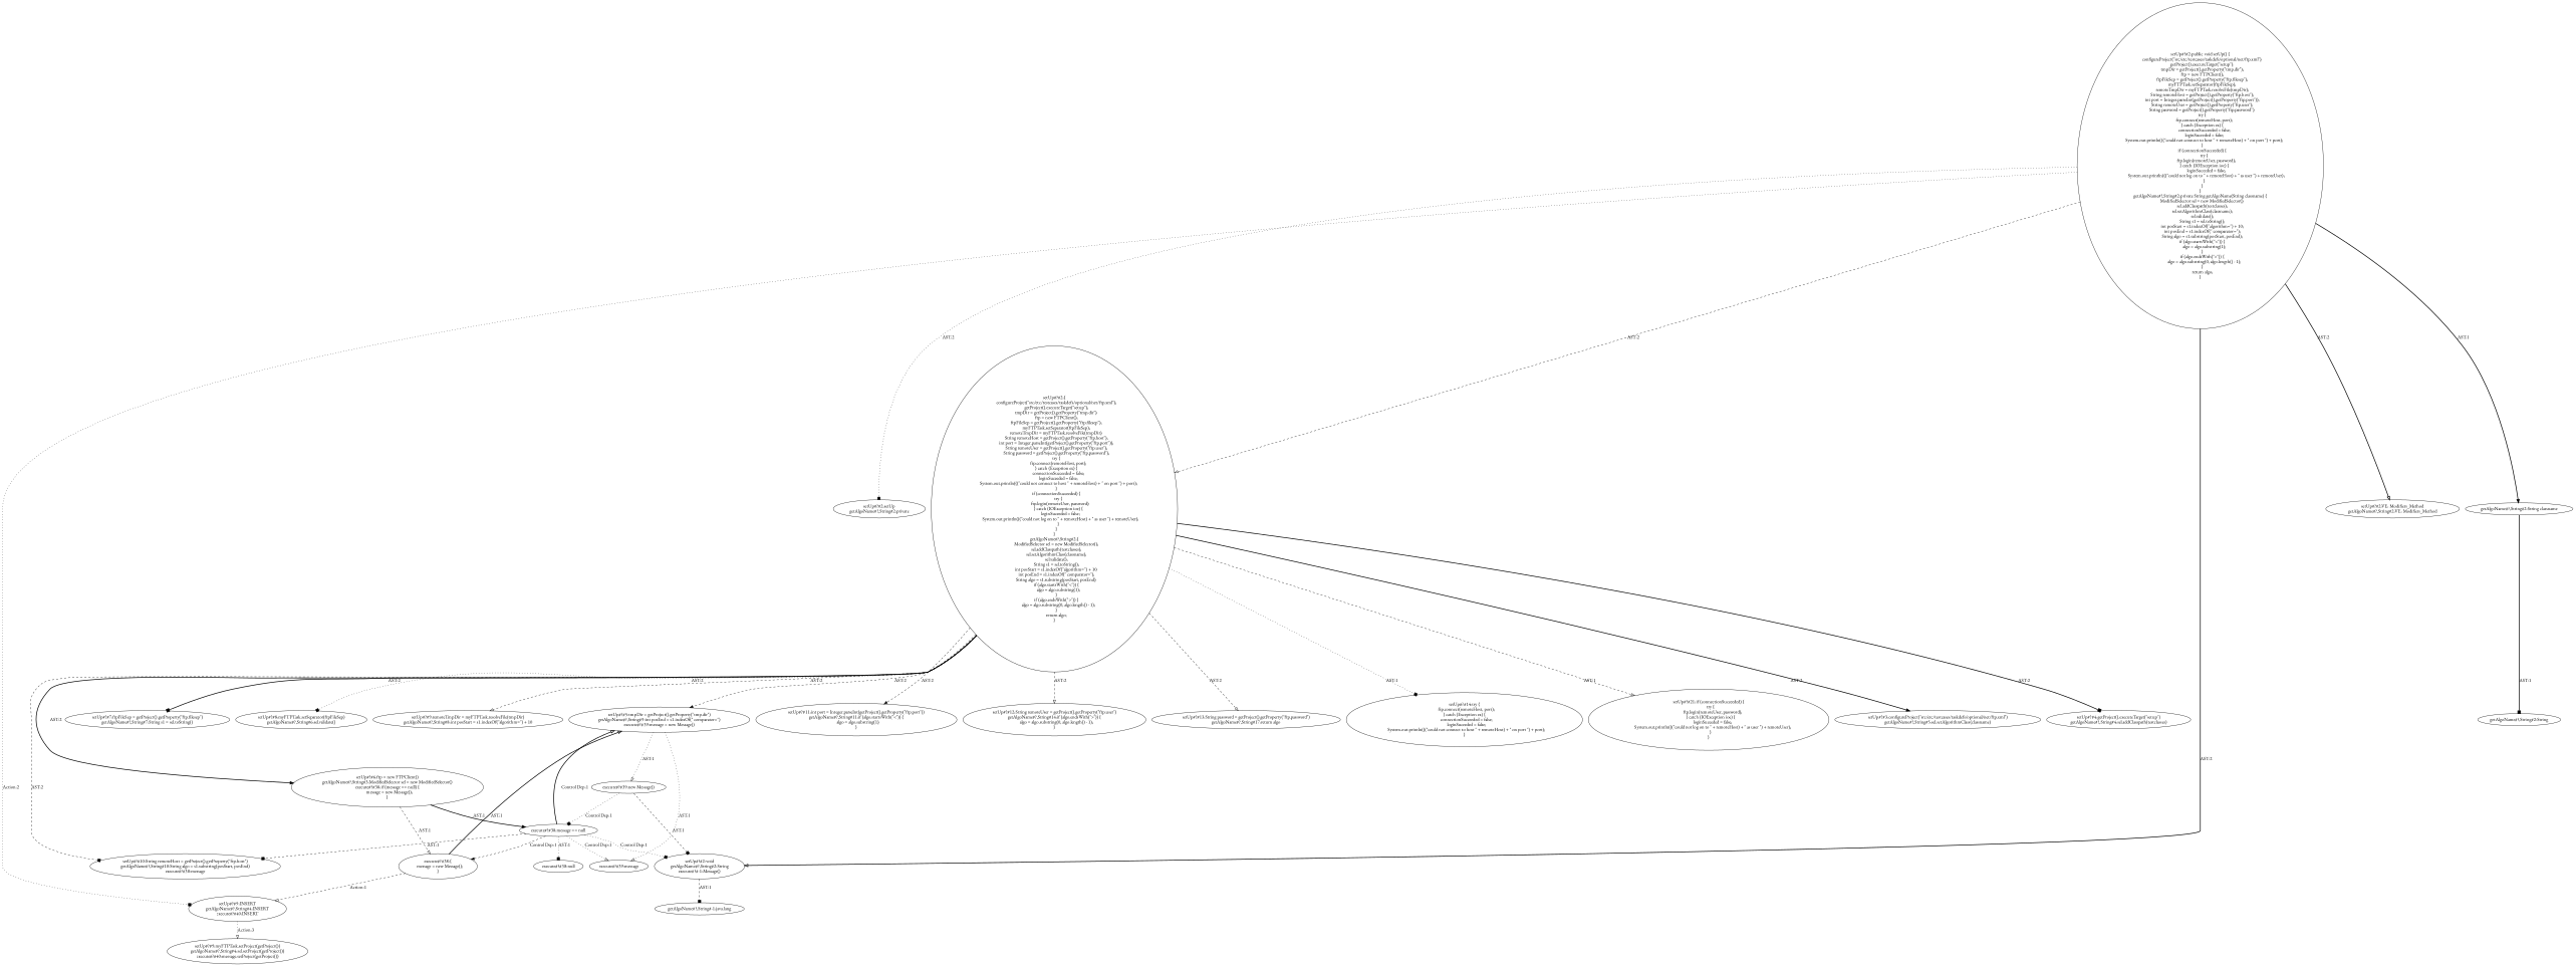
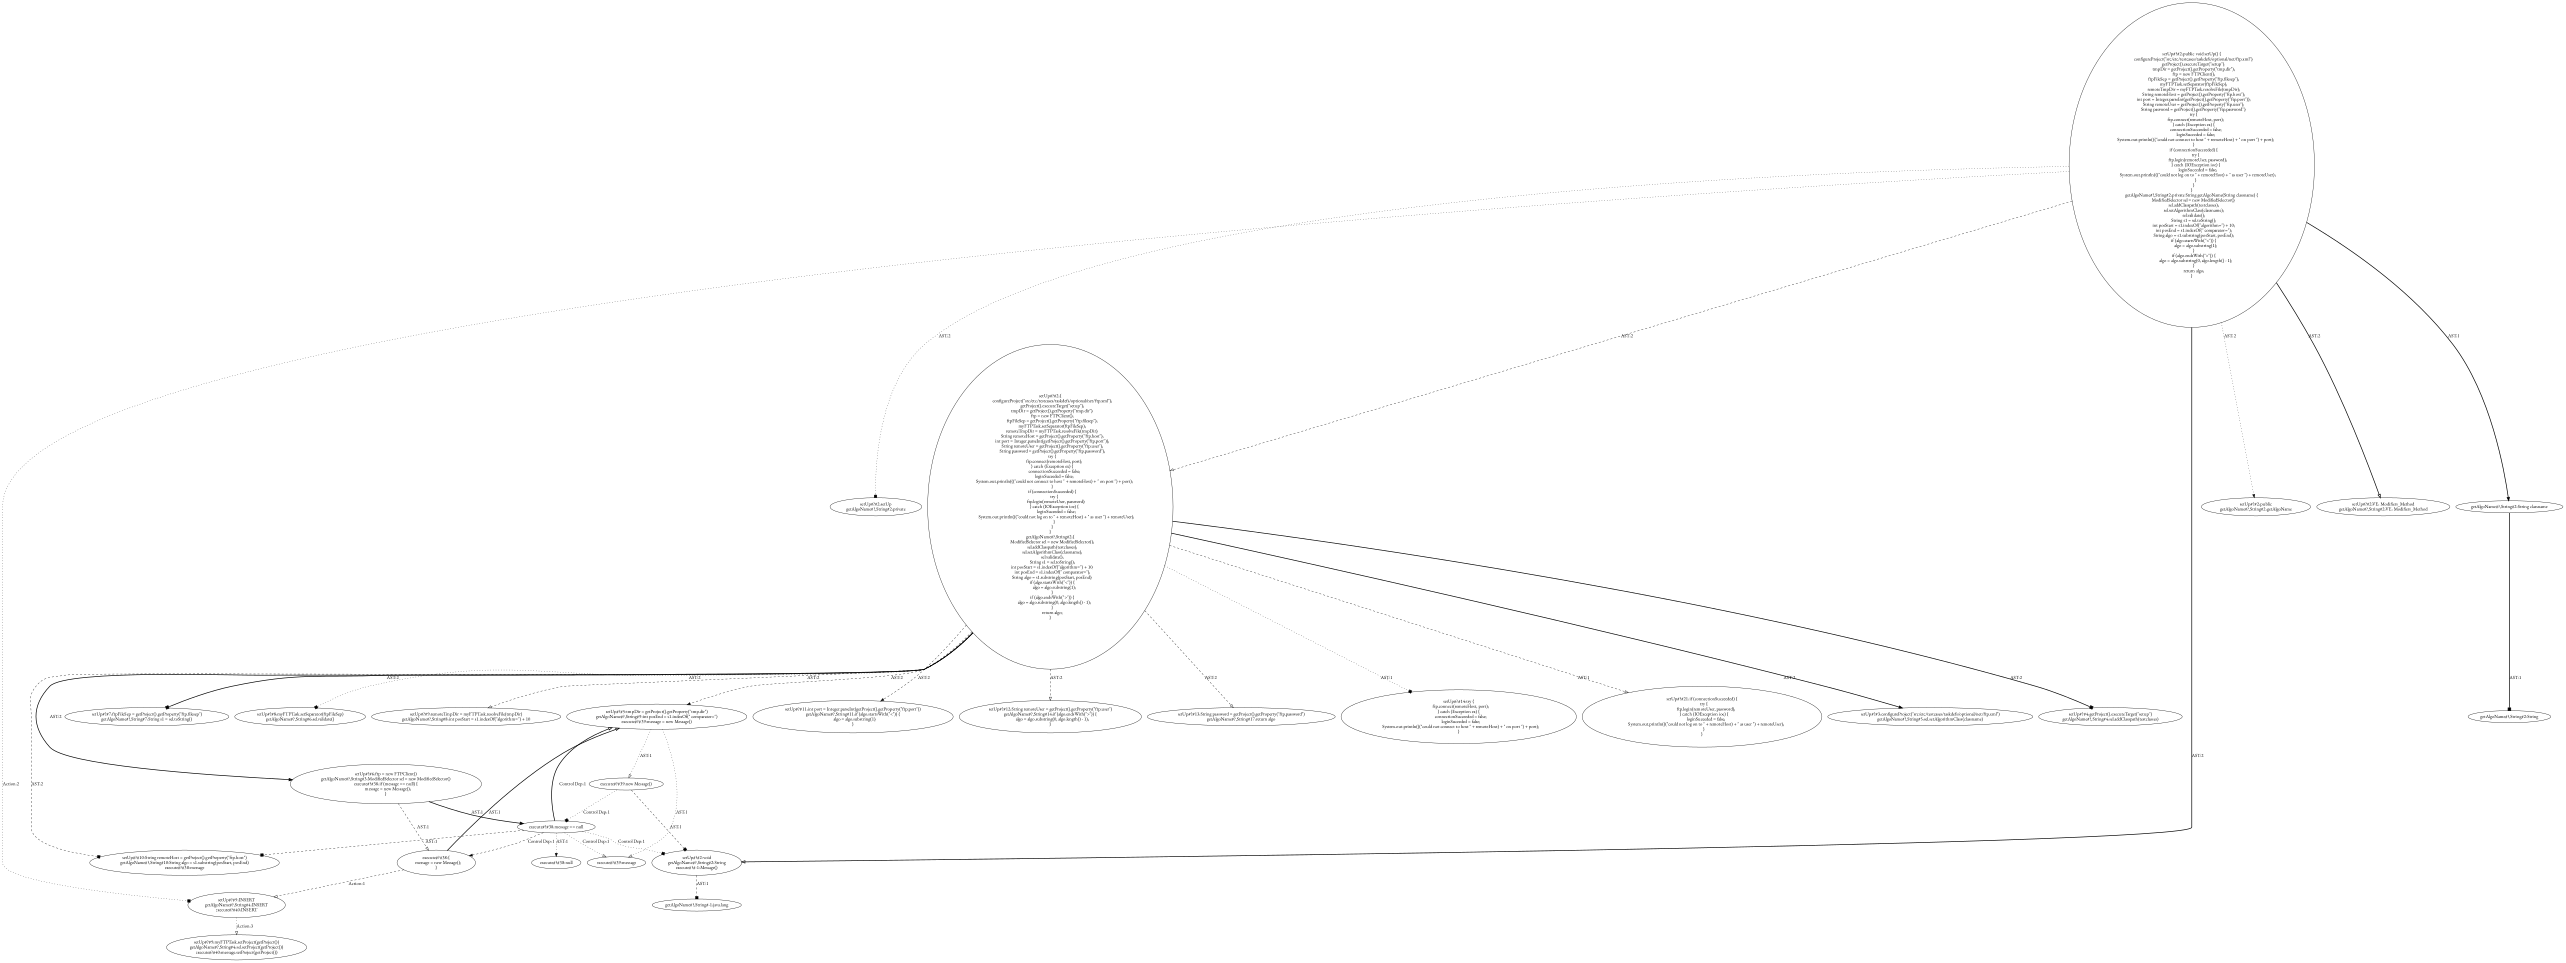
  digraph {
    fontname="EB Garamond"
    node [fontname="EB Garamond" shape=ellipse]
    edge [arrowhead=onormal fontname="EB Garamond" style=dashed]
    n1 [label="setUp#?#9:INSERT\ngetAlgoName#?,String#4:INSERT\nexecute#?#40:INSERT"]
    n2 [label="setUp#?#9:myFTPTask.setProject(getProject())\ngetAlgoName#?,String#4:sel.setProject(getProject())\nexecute#?#40:message.setProject(getProject())"]
    n3 [label="setUp#?#2:public void setUp() \{\n    configureProject(\"src/etc/testcases/taskdefs/optional/net/ftp.xml\");\n    getProject().executeTarget(\"setup\");\n    tmpDir = getProject().getProperty(\"tmp.dir\");\n    ftp = new FTPClient();\n    ftpFileSep = getProject().getProperty(\"ftp.filesep\");\n    myFTPTask.setSeparator(ftpFileSep);\n    remoteTmpDir = myFTPTask.resolveFile(tmpDir);\n    String remoteHost = getProject().getProperty(\"ftp.host\");\n    int port = Integer.parseInt(getProject().getProperty(\"ftp.port\"));\n    String remoteUser = getProject().getProperty(\"ftp.user\");\n    String password = getProject().getProperty(\"ftp.password\");\n    try \{\n        ftp.connect(remoteHost, port);\n    \} catch (Exception ex) \{\n        connectionSucceeded = false;\n        loginSuceeded = false;\n        System.out.println(((\"could not connect to host \" + remoteHost) + \" on port \") + port);\n    \}\n    if (connectionSucceeded) \{\n        try \{\n            ftp.login(remoteUser, password);\n        \} catch (IOException ioe) \{\n            loginSuceeded = false;\n            System.out.println(((\"could not log on to \" + remoteHost) + \" as user \") + remoteUser);\n        \}\n    \}\n\}\ngetAlgoName#?,String#2:private String getAlgoName(String classname) \{\n    ModifiedSelector sel = new ModifiedSelector();\n    sel.addClasspath(testclasses);\n    sel.setAlgorithmClass(classname);\n    sel.validate();\n    String s1 = sel.toString();\n    int posStart = s1.indexOf(\"algorithm=\") + 10;\n    int posEnd = s1.indexOf(\" comparator=\");\n    String algo = s1.substring(posStart, posEnd);\n    if (algo.startsWith(\"<\")) \{\n        algo = algo.substring(1);\n    \}\n    if (algo.endsWith(\">\")) \{\n        algo = algo.substring(0, algo.length() - 1);\n    \}\n    return algo;\n\}"]
    n4 [label="setUp#?#2:setUp\ngetAlgoName#?,String#2:private"]
    n5 [label="setUp#?#2:void\ngetAlgoName#?,String#2:String\nexecute#?#-1:Message()"]
    n6 [label="setUp#?#2:\{\n    configureProject(\"src/etc/testcases/taskdefs/optional/net/ftp.xml\");\n    getProject().executeTarget(\"setup\");\n    tmpDir = getProject().getProperty(\"tmp.dir\");\n    ftp = new FTPClient();\n    ftpFileSep = getProject().getProperty(\"ftp.filesep\");\n    myFTPTask.setSeparator(ftpFileSep);\n    remoteTmpDir = myFTPTask.resolveFile(tmpDir);\n    String remoteHost = getProject().getProperty(\"ftp.host\");\n    int port = Integer.parseInt(getProject().getProperty(\"ftp.port\"));\n    String remoteUser = getProject().getProperty(\"ftp.user\");\n    String password = getProject().getProperty(\"ftp.password\");\n    try \{\n        ftp.connect(remoteHost, port);\n    \} catch (Exception ex) \{\n        connectionSucceeded = false;\n        loginSuceeded = false;\n        System.out.println(((\"could not connect to host \" + remoteHost) + \" on port \") + port);\n    \}\n    if (connectionSucceeded) \{\n        try \{\n            ftp.login(remoteUser, password);\n        \} catch (IOException ioe) \{\n            loginSuceeded = false;\n            System.out.println(((\"could not log on to \" + remoteHost) + \" as user \") + remoteUser);\n        \}\n    \}\n\}\ngetAlgoName#?,String#2:\{\n    ModifiedSelector sel = new ModifiedSelector();\n    sel.addClasspath(testclasses);\n    sel.setAlgorithmClass(classname);\n    sel.validate();\n    String s1 = sel.toString();\n    int posStart = s1.indexOf(\"algorithm=\") + 10;\n    int posEnd = s1.indexOf(\" comparator=\");\n    String algo = s1.substring(posStart, posEnd);\n    if (algo.startsWith(\"<\")) \{\n        algo = algo.substring(1);\n    \}\n    if (algo.endsWith(\">\")) \{\n        algo = algo.substring(0, algo.length() - 1);\n    \}\n    return algo;\n\}"]
+   n7 [label="setUp#?#2:public\ngetAlgoName#?,String#2:getAlgoName"]
    n8 [label="setUp#?#2:VE: Modifiers_Method\ngetAlgoName#?,String#2:VE: Modifiers_Method"]
    n9 [label="getAlgoName#?,String#2:String classname"]
    n10 [label="getAlgoName#?,String#-1:java.lang"]
    n11 [label="setUp#?#3:configureProject(\"src/etc/testcases/taskdefs/optional/net/ftp.xml\")\ngetAlgoName#?,String#5:sel.setAlgorithmClass(classname)"]
    n12 [label="setUp#?#4:getProject().executeTarget(\"setup\")\ngetAlgoName#?,String#4:sel.addClasspath(testclasses)"]
    n13 [label="setUp#?#5:tmpDir = getProject().getProperty(\"tmp.dir\")\ngetAlgoName#?,String#9:int posEnd = s1.indexOf(\" comparator=\")\nexecute#?#39:message = new Message()"]
    n14 [label="setUp#?#6:ftp = new FTPClient()\ngetAlgoName#?,String#3:ModifiedSelector sel = new ModifiedSelector()\nexecute#?#38:if (message == null) \{\n    message = new Message();\n\}"]
    n15 [label="setUp#?#7:ftpFileSep = getProject().getProperty(\"ftp.filesep\")\ngetAlgoName#?,String#7:String s1 = sel.toString()"]
    n16 [label="setUp#?#8:myFTPTask.setSeparator(ftpFileSep)\ngetAlgoName#?,String#6:sel.validate()"]
    n17 [label="setUp#?#9:remoteTmpDir = myFTPTask.resolveFile(tmpDir)\ngetAlgoName#?,String#8:int posStart = s1.indexOf(\"algorithm=\") + 10"]
    n18 [label="setUp#?#10:String remoteHost = getProject().getProperty(\"ftp.host\")\ngetAlgoName#?,String#10:String algo = s1.substring(posStart, posEnd)\nexecute#?#38:message"]
    n19 [label="setUp#?#11:int port = Integer.parseInt(getProject().getProperty(\"ftp.port\"))\ngetAlgoName#?,String#11:if (algo.startsWith(\"<\")) \{\n    algo = algo.substring(1);\n\}"]
    n20 [label="setUp#?#12:String remoteUser = getProject().getProperty(\"ftp.user\")\ngetAlgoName#?,String#14:if (algo.endsWith(\">\")) \{\n    algo = algo.substring(0, algo.length() - 1);\n\}"]
    n21 [label="setUp#?#13:String password = getProject().getProperty(\"ftp.password\")\ngetAlgoName#?,String#17:return algo"]
    n22 [label="setUp#?#14:try \{\n    ftp.connect(remoteHost, port);\n\} catch (Exception ex) \{\n    connectionSucceeded = false;\n    loginSuceeded = false;\n    System.out.println(((\"could not connect to host \" + remoteHost) + \" on port \") + port);\n\}"]
    n23 [label="setUp#?#21:if (connectionSucceeded) \{\n    try \{\n        ftp.login(remoteUser, password);\n    \} catch (IOException ioe) \{\n        loginSuceeded = false;\n        System.out.println(((\"could not log on to \" + remoteHost) + \" as user \") + remoteUser);\n    \}\n\}"]
    n24 [label="getAlgoName#?,String#2:String"]
    n25 [label="execute#?#39:message"]
    n26 [label="execute#?#39:new Message()"]
    n27 [label="execute#?#38:\{\n    message = new Message();\n\}"]
    n28 [label="execute#?#38:message == null"]
    n29 [label="execute#?#38:null"]
    n1 -> n2 [label="Action:3" style=dotted]
    n3 -> n1 [arrowhead=box label="Action:2" style=dotted]
    n3 -> n4 [arrowhead=box label="AST:2" style=dotted]
    n3 -> n5 [label="AST:2" style=bold]
    n3 -> n6 [label="AST:2"]
+   n3 -> n7 [arrowhead=normal label="AST:2" style=dotted]
    n3 -> n8 [label="AST:2" style=bold]
    n3 -> n9 [arrowhead=normal label="AST:1" style=bold]
    n5 -> n10 [arrowhead=box label="AST:1"]
    n6 -> n11 [arrowhead=normal label="AST:2" style=bold]
    n6 -> n12 [arrowhead=box label="AST:2" style=bold]
    n6 -> n13 [arrowhead=normal label="AST:2"]
    n6 -> n14 [arrowhead=normal label="AST:2" style=bold]
    n6 -> n15 [arrowhead=box label="AST:2" style=bold]
    n6 -> n16 [arrowhead=box label="AST:2" style=dotted]
    n6 -> n17 [label="AST:2"]
    n6 -> n18 [arrowhead=box label="AST:2"]
    n6 -> n19 [arrowhead=normal label="AST:2"]
    n6 -> n20 [label="AST:2"]
    n6 -> n21 [label="AST:2"]
    n6 -> n22 [arrowhead=box label="AST:1" style=dotted]
    n6 -> n23 [label="AST:1"]
    n9 -> n24 [arrowhead=box label="AST:1" style=bold]
    n13 -> n25 [label="AST:1" style=dotted]
    n13 -> n26 [label="AST:1" style=dotted]
    n14 -> n27 [label="AST:1"]
    n14 -> n28 [arrowhead=normal label="AST:1" style=bold]
    n26 -> n5 [arrowhead=box label="AST:1"]
    n26 -> n28 [arrowhead=box label="Control Dep:1" style=dotted]
    n27 -> n1 [label="Action:1"]
    n27 -> n13 [label="AST:1" style=bold]
    n28 -> n5 [arrowhead=box label="Control Dep:1" style=dotted]
    n28 -> n13 [label="Control Dep:1" style=bold]
    n28 -> n18 [arrowhead=box label="AST:1"]
    n28 -> n25 [label="Control Dep:1" style=dotted]
    n28 -> n27 [arrowhead=normal label="Control Dep:1"]
-   n28 -> n29 [arrowhead=box label="AST:1" style=dotted]
+   n28 -> n29 [arrowhead=normal label="AST:1" style=dotted]
  }
